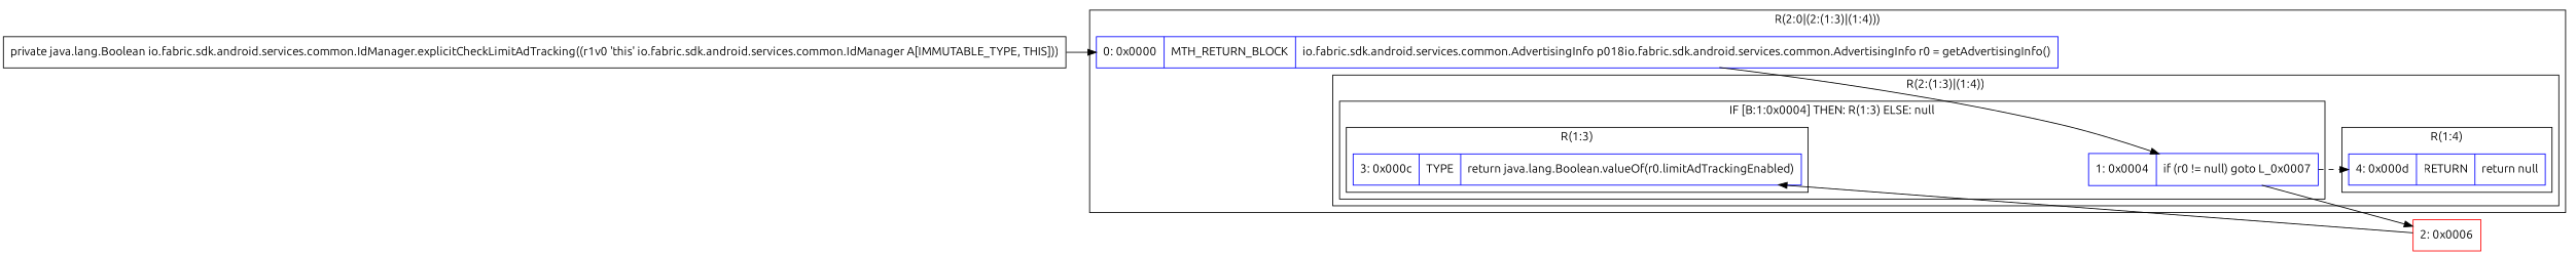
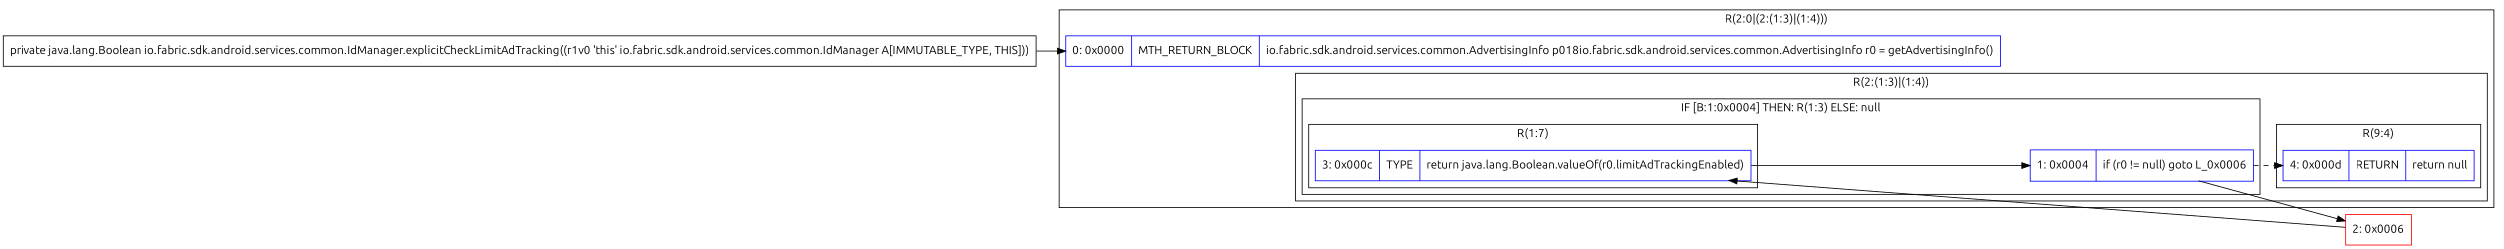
  digraph {
    fontname=Ubuntu
    rankdir=LR
    node [color=blue fontname=Ubuntu shape=record]
    edge [fontname=Ubuntu]
    n1 [label="{3\:\ 0x000c|TYPE\l|return java.lang.Boolean.valueOf(r0.limitAdTrackingEnabled)\l}"]
-   n2 [label="{1\:\ 0x0004|if (r0 != null) goto L_0x0007\l}"]
+   n2 [label="{1\:\ 0x0004|if (r0 != null) goto L_0x0006\l}"]
    n3 [label="{4\:\ 0x000d|RETURN\l|return null\l}"]
    n4 [label="{0\:\ 0x0000|MTH_RETURN_BLOCK\l|io.fabric.sdk.android.services.common.AdvertisingInfo p018io.fabric.sdk.android.services.common.AdvertisingInfo r0 = getAdvertisingInfo()\l}"]
    n5 [color=red label="{2\:\ 0x0006}"]
    n6 [label="{private java.lang.Boolean io.fabric.sdk.android.services.common.IdManager.explicitCheckLimitAdTracking((r1v0 'this' io.fabric.sdk.android.services.common.IdManager A[IMMUTABLE_TYPE, THIS])) }" color=""]
    subgraph cluster_1 {
      label="R(2:0|(2:(1:3)|(1:4)))"
      n4
      subgraph cluster_2 {
        label="R(2:(1:3)|(1:4))"
        subgraph cluster_3 {
          label="IF [B:1:0x0004] THEN: R(1:3) ELSE: null"
          n2
          subgraph cluster_4 {
-           label="R(1:3)"
+           label="R(1:7)"
            n1
          }
        }
        subgraph cluster_5 {
-         label="R(1:4)"
+         label="R(9:4)"
          n3
        }
      }
    }
    n2 -> n3 [style=dashed]
    n2 -> n5
-   n4 -> n2
+   n1 -> n2
    n5 -> n1
    n6 -> n4
  }
